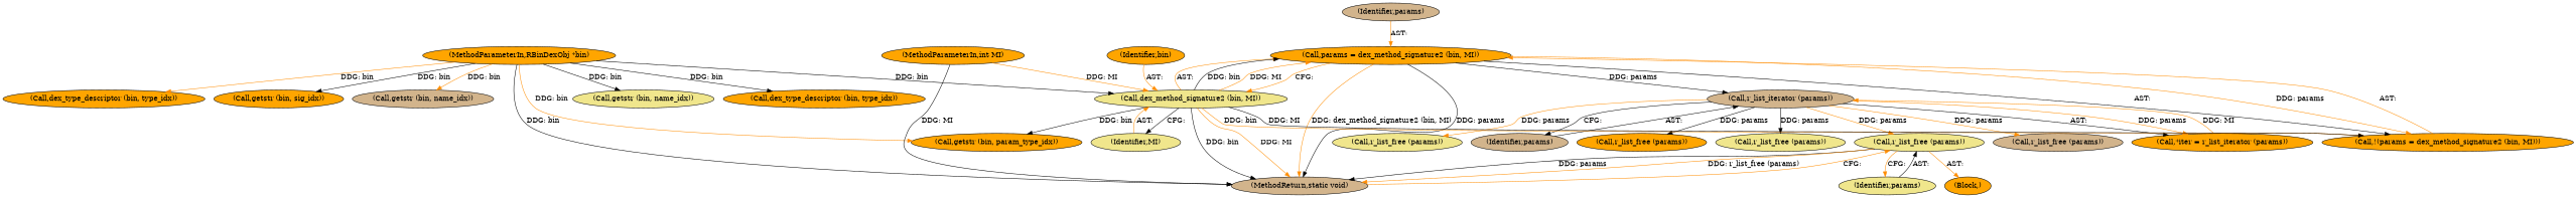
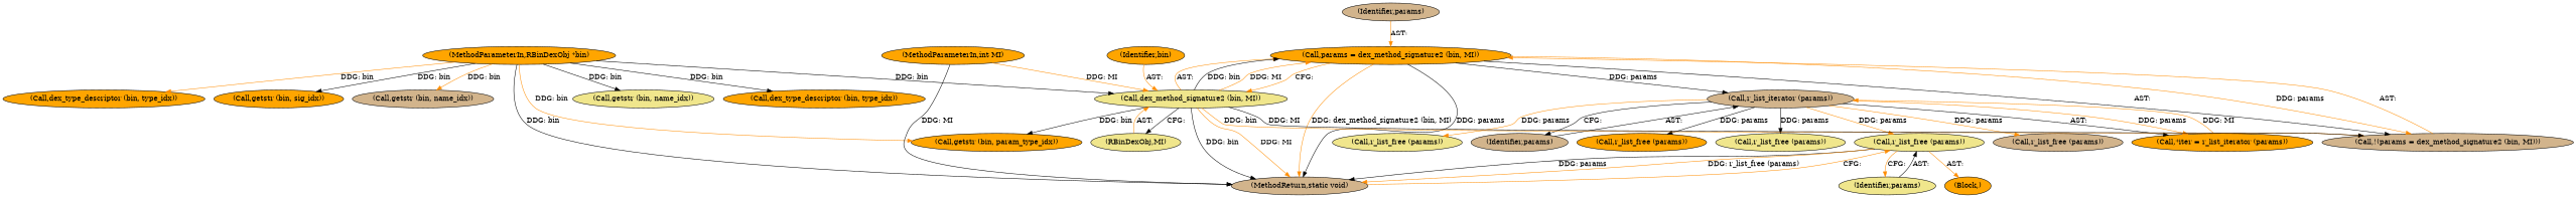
  digraph {
    node [fillcolor=orange style=filled]
    edge [color=darkorange]
    n1 [fillcolor=khaki label="(Call,r_list_free (params))"]
    n2 [fillcolor=khaki label="(Identifier,params)"]
    n3 [fillcolor=tan label="(MethodReturn,static void)"]
    n4 [label="(Block,)"]
    n5 [fillcolor=tan label="(Call,r_list_iterator (params))"]
    n6 [fillcolor=tan label="(Call,r_list_free (params))"]
    n7 [label="(Call,*iter = r_list_iterator (params))"]
    n8 [fillcolor=khaki label="(Call,r_list_free (params))"]
    n9 [fillcolor=tan label="(Identifier,params)"]
    n10 [label="(Call,r_list_free (params))"]
    n11 [fillcolor=khaki label="(Call,r_list_free (params))"]
    n12 [label="(Call,params = dex_method_signature2 (bin, MI))"]
    n13 [fillcolor=khaki label="(Call,dex_method_signature2 (bin, MI))"]
-   n14 [label="(Call,!(params = dex_method_signature2 (bin, MI)))"]
+   n14 [fillcolor=tan label="(Call,!(params = dex_method_signature2 (bin, MI)))"]
    n15 [label="(Call,getstr (bin, param_type_idx))"]
-   n16 [fillcolor=khaki label="(Identifier,MI)"]
+   n16 [fillcolor=khaki label="(RBinDexObj,MI)"]
    n17 [label="(MethodParameterIn,RBinDexObj *bin)"]
    n18 [fillcolor=khaki label="(Call,getstr (bin, name_idx))"]
    n19 [label="(Call,dex_type_descriptor (bin, type_idx))"]
    n20 [label="(Call,dex_type_descriptor (bin, type_idx))"]
    n21 [label="(Call,getstr (bin, sig_idx))"]
    n22 [fillcolor=tan label="(Call,getstr (bin, name_idx))"]
    n23 [label="(MethodParameterIn,int MI)"]
    n24 [label="(Identifier,bin)"]
    n25 [fillcolor=tan label="(Identifier,params)"]
    n1 -> n2 [label="CFG: "]
    n1 -> n3 [color=black label="DDG: params"]
    n1 -> n3 [label="DDG: r_list_free (params)"]
    n1 -> n4 [label="AST: "]
    n2 -> n1 [color=black label="AST: "]
    n3 -> n1 [label="CFG: "]
    n5 -> n1 [label="DDG: params"]
    n5 -> n6 [label="DDG: params"]
    n5 -> n7 [color=black label="AST: "]
    n5 -> n7 [label="DDG: params"]
    n5 -> n8 [label="DDG: params"]
    n5 -> n9 [color=black label="CFG: "]
    n5 -> n10 [color=black label="DDG: params"]
    n5 -> n11 [color=black label="DDG: params"]
    n7 -> n5 [label="DDG: MI"]
    n9 -> n5 [color=black label="AST: "]
    n12 -> n3 [label="DDG: dex_method_signature2 (bin, MI)"]
    n12 -> n3 [color=black label="DDG: params"]
    n12 -> n5 [color=black label="DDG: params"]
    n12 -> n13 [label="CFG: "]
    n12 -> n14 [color=black label="AST: "]
    n12 -> n14 [label="DDG: params"]
    n13 -> n3 [color=black label="DDG: bin"]
    n13 -> n3 [label="DDG: MI"]
    n13 -> n12 [label="AST: "]
    n13 -> n12 [color=black label="DDG: bin"]
    n13 -> n12 [label="DDG: MI"]
    n13 -> n14 [label="DDG: bin"]
    n13 -> n14 [color=black label="DDG: MI"]
    n13 -> n15 [color=black label="DDG: bin"]
    n13 -> n16 [color=black label="CFG: "]
    n14 -> n12 [label="AST: "]
    n16 -> n13 [label="AST: "]
    n17 -> n3 [color=black label="DDG: bin"]
    n17 -> n13 [color=black label="DDG: bin"]
    n17 -> n15 [label="DDG: bin"]
    n17 -> n18 [color=black label="DDG: bin"]
    n17 -> n19 [color=black label="DDG: bin"]
    n17 -> n20 [label="DDG: bin"]
    n17 -> n21 [color=black label="DDG: bin"]
    n17 -> n22 [label="DDG: bin"]
    n23 -> n3 [color=black label="DDG: MI"]
    n23 -> n13 [label="DDG: MI"]
    n24 -> n13 [label="AST: "]
    n25 -> n12 [label="AST: "]
  }
